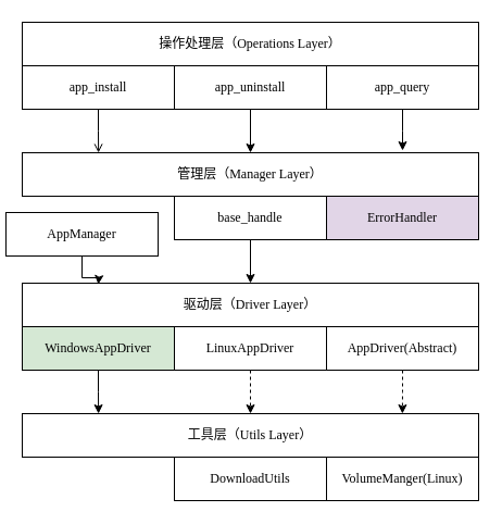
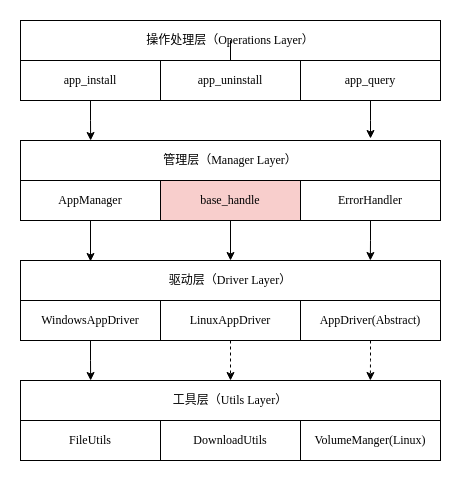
  <mxCell id="0" />
  <mxCell id="1" parent="0" />
  <mxCell id="2" value="操作处理层（Operations Layer）" style="rounded=0;whiteSpace=wrap;html=1;hachureGap=4;fontFamily=Maple Mono NF;" vertex="1" parent="1"><mxGeometry x="20" y="20" width="420" height="40" as="geometry" /></mxCell>
  <mxCell id="3" value="app_install" style="rounded=0;whiteSpace=wrap;html=1;hachureGap=4;fontFamily=Maple Mono NF;fontSize=12;" vertex="1" parent="1"><mxGeometry x="20" y="60" width="140" height="40" as="geometry" /></mxCell>
- <mxCell id="4" style="edgeStyle=orthogonalEdgeStyle;rounded=0;hachureGap=4;orthogonalLoop=1;jettySize=auto;html=1;entryX=0.5;entryY=0;entryDx=0;entryDy=0;fontFamily=Maple Mono NF;" edge="1" parent="1" source="5" target="7"><mxGeometry relative="1" as="geometry" /></mxCell>
+ <mxCell id="4" style="edgeStyle=orthogonalEdgeStyle;rounded=0;hachureGap=4;orthogonalLoop=1;jettySize=auto;html=1;fontFamily=Maple Mono NF;" edge="1" parent="1" source="5" target="2"><mxGeometry relative="1" as="geometry" /></mxCell>
  <mxCell id="5" value="app_uninstall" style="rounded=0;whiteSpace=wrap;html=1;hachureGap=4;fontFamily=Maple Mono NF;fontSize=12;" vertex="1" parent="1"><mxGeometry x="160" y="60" width="140" height="40" as="geometry" /></mxCell>
  <mxCell id="6" value="app_query" style="rounded=0;whiteSpace=wrap;html=1;hachureGap=4;fontFamily=Maple Mono NF;fontSize=12;" vertex="1" parent="1"><mxGeometry x="300" y="60" width="140" height="40" as="geometry" /></mxCell>
  <mxCell id="7" value="管理层（Manager Layer）" style="rounded=0;whiteSpace=wrap;html=1;hachureGap=4;fontFamily=Maple Mono NF;" vertex="1" parent="1"><mxGeometry x="20" y="140" width="420" height="40" as="geometry" /></mxCell>
- <mxCell id="8" value="AppManager" style="rounded=0;whiteSpace=wrap;html=1;hachureGap=4;fontFamily=Maple Mono NF;fontSize=12;" vertex="1" parent="1"><mxGeometry x="5" y="195" width="140" height="40" as="geometry" /></mxCell>
+ <mxCell id="8" value="AppManager" style="rounded=0;whiteSpace=wrap;html=1;hachureGap=4;fontFamily=Maple Mono NF;fontSize=12;" vertex="1" parent="1"><mxGeometry x="20" y="180" width="140" height="40" as="geometry" /></mxCell>
  <mxCell id="9" style="edgeStyle=orthogonalEdgeStyle;rounded=0;hachureGap=4;orthogonalLoop=1;jettySize=auto;html=1;entryX=0.5;entryY=0;entryDx=0;entryDy=0;fontFamily=Maple Mono NF;" edge="1" parent="1" source="10" target="12"><mxGeometry relative="1" as="geometry" /></mxCell>
- <mxCell id="10" value="base_handle" style="rounded=0;whiteSpace=wrap;html=1;hachureGap=4;fontFamily=Maple Mono NF;fontSize=12;" vertex="1" parent="1"><mxGeometry x="160" y="180" width="140" height="40" as="geometry" /></mxCell>
- <mxCell id="11" value="ErrorHandler" style="rounded=0;whiteSpace=wrap;html=1;hachureGap=4;fontFamily=Maple Mono NF;fontSize=12;fillColor=#e1d5e7;" vertex="1" parent="1"><mxGeometry x="300" y="180" width="140" height="40" as="geometry" /></mxCell>
+ <mxCell id="10" value="base_handle" style="rounded=0;whiteSpace=wrap;html=1;hachureGap=4;fontFamily=Maple Mono NF;fontSize=12;fillColor=#f8cecc;" vertex="1" parent="1"><mxGeometry x="160" y="180" width="140" height="40" as="geometry" /></mxCell>
+ <mxCell id="11" value="ErrorHandler" style="rounded=0;whiteSpace=wrap;html=1;hachureGap=4;fontFamily=Maple Mono NF;fontSize=12;" vertex="1" parent="1"><mxGeometry x="300" y="180" width="140" height="40" as="geometry" /></mxCell>
  <mxCell id="12" value="驱动层（Driver Layer）" style="rounded=0;whiteSpace=wrap;html=1;hachureGap=4;fontFamily=Maple Mono NF;" vertex="1" parent="1"><mxGeometry x="20" y="260" width="420" height="40" as="geometry" /></mxCell>
- <mxCell id="13" value="WindowsAppDriver" style="rounded=0;whiteSpace=wrap;html=1;hachureGap=4;fontFamily=Maple Mono NF;fontSize=12;fillColor=#d5e8d4;" vertex="1" parent="1"><mxGeometry x="20" y="300" width="140" height="40" as="geometry" /></mxCell>
+ <mxCell id="13" value="WindowsAppDriver" style="rounded=0;whiteSpace=wrap;html=1;hachureGap=4;fontFamily=Maple Mono NF;fontSize=12;" vertex="1" parent="1"><mxGeometry x="20" y="300" width="140" height="40" as="geometry" /></mxCell>
  <mxCell id="14" style="edgeStyle=orthogonalEdgeStyle;rounded=0;hachureGap=4;orthogonalLoop=1;jettySize=auto;html=1;entryX=0.5;entryY=0;entryDx=0;entryDy=0;fontFamily=Maple Mono NF;dashed=1;" edge="1" parent="1" source="15" target="17"><mxGeometry relative="1" as="geometry" /></mxCell>
  <mxCell id="15" value="LinuxAppDriver" style="rounded=0;whiteSpace=wrap;html=1;hachureGap=4;fontFamily=Maple Mono NF;fontSize=12;" vertex="1" parent="1"><mxGeometry x="160" y="300" width="140" height="40" as="geometry" /></mxCell>
  <mxCell id="16" value="AppDriver(Abstract)" style="rounded=0;whiteSpace=wrap;html=1;hachureGap=4;fontFamily=Maple Mono NF;fontSize=12;" vertex="1" parent="1"><mxGeometry x="300" y="300" width="140" height="40" as="geometry" /></mxCell>
  <mxCell id="17" value="工具层（Utils Layer）" style="rounded=0;whiteSpace=wrap;html=1;hachureGap=4;fontFamily=Maple Mono NF;" vertex="1" parent="1"><mxGeometry x="20" y="380" width="420" height="40" as="geometry" /></mxCell>
+ <mxCell id="18" value="FileUtils" style="rounded=0;whiteSpace=wrap;html=1;hachureGap=4;fontFamily=Maple Mono NF;fontSize=12;" vertex="1" parent="1"><mxGeometry x="20" y="420" width="140" height="40" as="geometry" /></mxCell>
  <mxCell id="19" value="DownloadUtils" style="rounded=0;whiteSpace=wrap;html=1;hachureGap=4;fontFamily=Maple Mono NF;fontSize=12;" vertex="1" parent="1"><mxGeometry x="160" y="420" width="140" height="40" as="geometry" /></mxCell>
  <mxCell id="20" value="VolumeManger(Linux)" style="rounded=0;whiteSpace=wrap;html=1;hachureGap=4;fontFamily=Maple Mono NF;fontSize=12;" vertex="1" parent="1"><mxGeometry x="300" y="420" width="140" height="40" as="geometry" /></mxCell>
- <mxCell id="21" style="edgeStyle=orthogonalEdgeStyle;rounded=0;hachureGap=4;orthogonalLoop=1;jettySize=auto;html=1;entryX=0.167;entryY=0;entryDx=0;entryDy=0;entryPerimeter=0;fontFamily=Maple Mono NF;endArrow=open;" edge="1" parent="1" source="3" target="7"><mxGeometry relative="1" as="geometry" /></mxCell>
+ <mxCell id="21" style="edgeStyle=orthogonalEdgeStyle;rounded=0;hachureGap=4;orthogonalLoop=1;jettySize=auto;html=1;entryX=0.167;entryY=0;entryDx=0;entryDy=0;entryPerimeter=0;fontFamily=Maple Mono NF;" edge="1" parent="1" source="3" target="7"><mxGeometry relative="1" as="geometry" /></mxCell>
  <mxCell id="22" style="edgeStyle=orthogonalEdgeStyle;rounded=0;hachureGap=4;orthogonalLoop=1;jettySize=auto;html=1;fontFamily=Maple Mono NF;" edge="1" parent="1" source="6"><mxGeometry relative="1" as="geometry"><mxPoint x="370" y="138" as="targetPoint" /></mxGeometry></mxCell>
  <mxCell id="23" style="edgeStyle=orthogonalEdgeStyle;rounded=0;hachureGap=4;orthogonalLoop=1;jettySize=auto;html=1;fontFamily=Maple Mono NF;" edge="1" parent="1" source="8"><mxGeometry relative="1" as="geometry"><mxPoint x="90" y="261" as="targetPoint" /></mxGeometry></mxCell>
+ <mxCell id="24" style="edgeStyle=orthogonalEdgeStyle;rounded=0;hachureGap=4;orthogonalLoop=1;jettySize=auto;html=1;entryX=0.833;entryY=0;entryDx=0;entryDy=0;entryPerimeter=0;fontFamily=Maple Mono NF;" edge="1" parent="1" source="11" target="12"><mxGeometry relative="1" as="geometry" /></mxCell>
  <mxCell id="25" style="edgeStyle=orthogonalEdgeStyle;rounded=0;hachureGap=4;orthogonalLoop=1;jettySize=auto;html=1;entryX=0.167;entryY=0;entryDx=0;entryDy=0;entryPerimeter=0;fontFamily=Maple Mono NF;" edge="1" parent="1" source="13" target="17"><mxGeometry relative="1" as="geometry" /></mxCell>
  <mxCell id="26" style="edgeStyle=orthogonalEdgeStyle;rounded=0;hachureGap=4;orthogonalLoop=1;jettySize=auto;html=1;entryX=0.833;entryY=0;entryDx=0;entryDy=0;entryPerimeter=0;fontFamily=Maple Mono NF;dashed=1;" edge="1" parent="1" source="16" target="17"><mxGeometry relative="1" as="geometry" /></mxCell>
